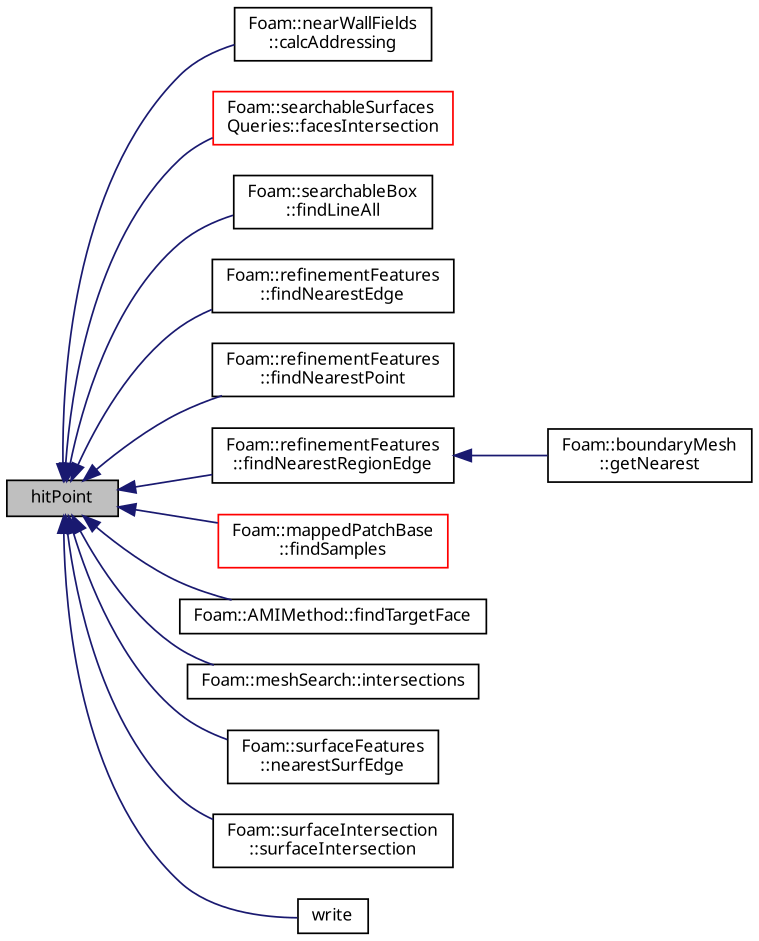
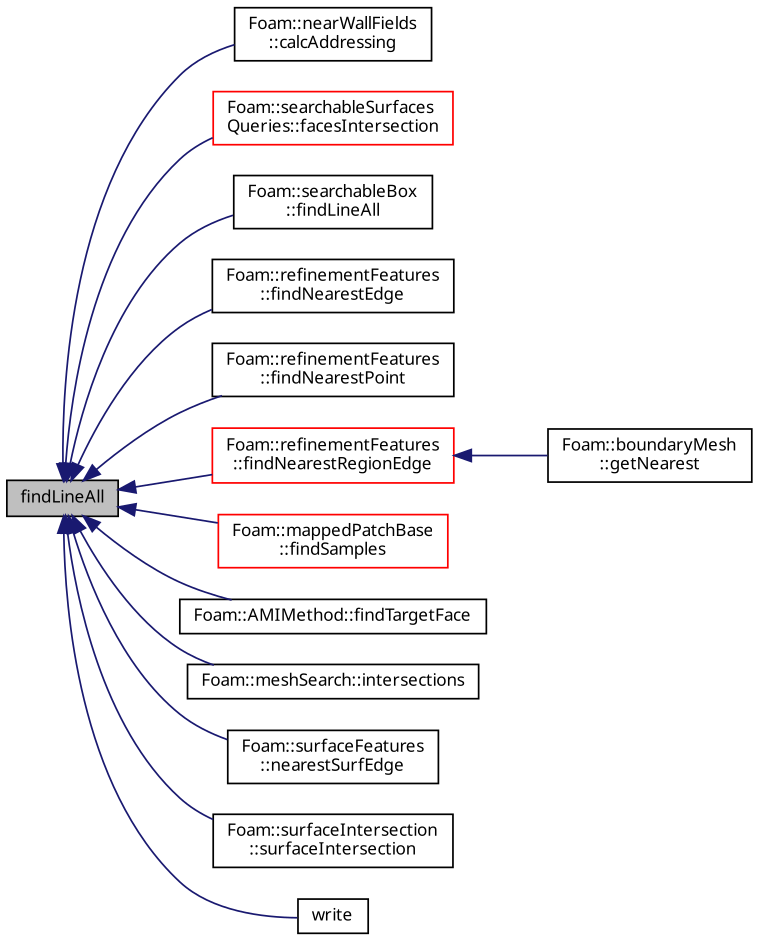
  digraph {
    fontname="Noto Sans"
    rankdir=LR
    node [color=black fontname="Noto Sans" fontsize=10 shape=record]
    edge [color=midnightblue dir=back fontname="Noto Sans" fontsize=10 labelfontname=Helvetica labelfontsize=10 style=solid]
-   n1 [fillcolor=grey75 fontcolor=black height=0.2 label=hitPoint style=filled width=0.4]
+   n1 [fillcolor=grey75 fontcolor=black height=0.2 label=findLineAll style=filled width=0.4]
    n2 [height=0.2 label="Foam::nearWallFields\l::calcAddressing" width=0.4]
    n3 [color=red height=0.2 label="Foam::searchableSurfaces\lQueries::facesIntersection" width=0.4]
    n4 [height=0.2 label="Foam::searchableBox\l::findLineAll" width=0.4]
    n5 [height=0.2 label="Foam::refinementFeatures\l::findNearestEdge" width=0.4]
    n6 [height=0.2 label="Foam::refinementFeatures\l::findNearestPoint" width=0.4]
-   n7 [height=0.2 label="Foam::refinementFeatures\l::findNearestRegionEdge" width=0.4]
+   n7 [color=red height=0.2 label="Foam::refinementFeatures\l::findNearestRegionEdge" width=0.4]
    n8 [color=red height=0.2 label="Foam::mappedPatchBase\l::findSamples" width=0.4]
    n9 [height=0.2 label="Foam::AMIMethod::findTargetFace" width=0.4]
    n10 [height=0.2 label="Foam::meshSearch::intersections" width=0.4]
    n11 [height=0.2 label="Foam::surfaceFeatures\l::nearestSurfEdge" width=0.4]
    n12 [height=0.2 label="Foam::surfaceIntersection\l::surfaceIntersection" width=0.4]
    n13 [height=0.2 label=write width=0.4]
    n14 [height=0.2 label="Foam::boundaryMesh\l::getNearest" width=0.4]
    n1 -> n2
    n1 -> n3
    n1 -> n4
    n1 -> n5
    n1 -> n6
    n1 -> n7
    n1 -> n8
    n1 -> n9
    n1 -> n10
    n1 -> n11
    n1 -> n12
    n1 -> n13
    n7 -> n14
  }
